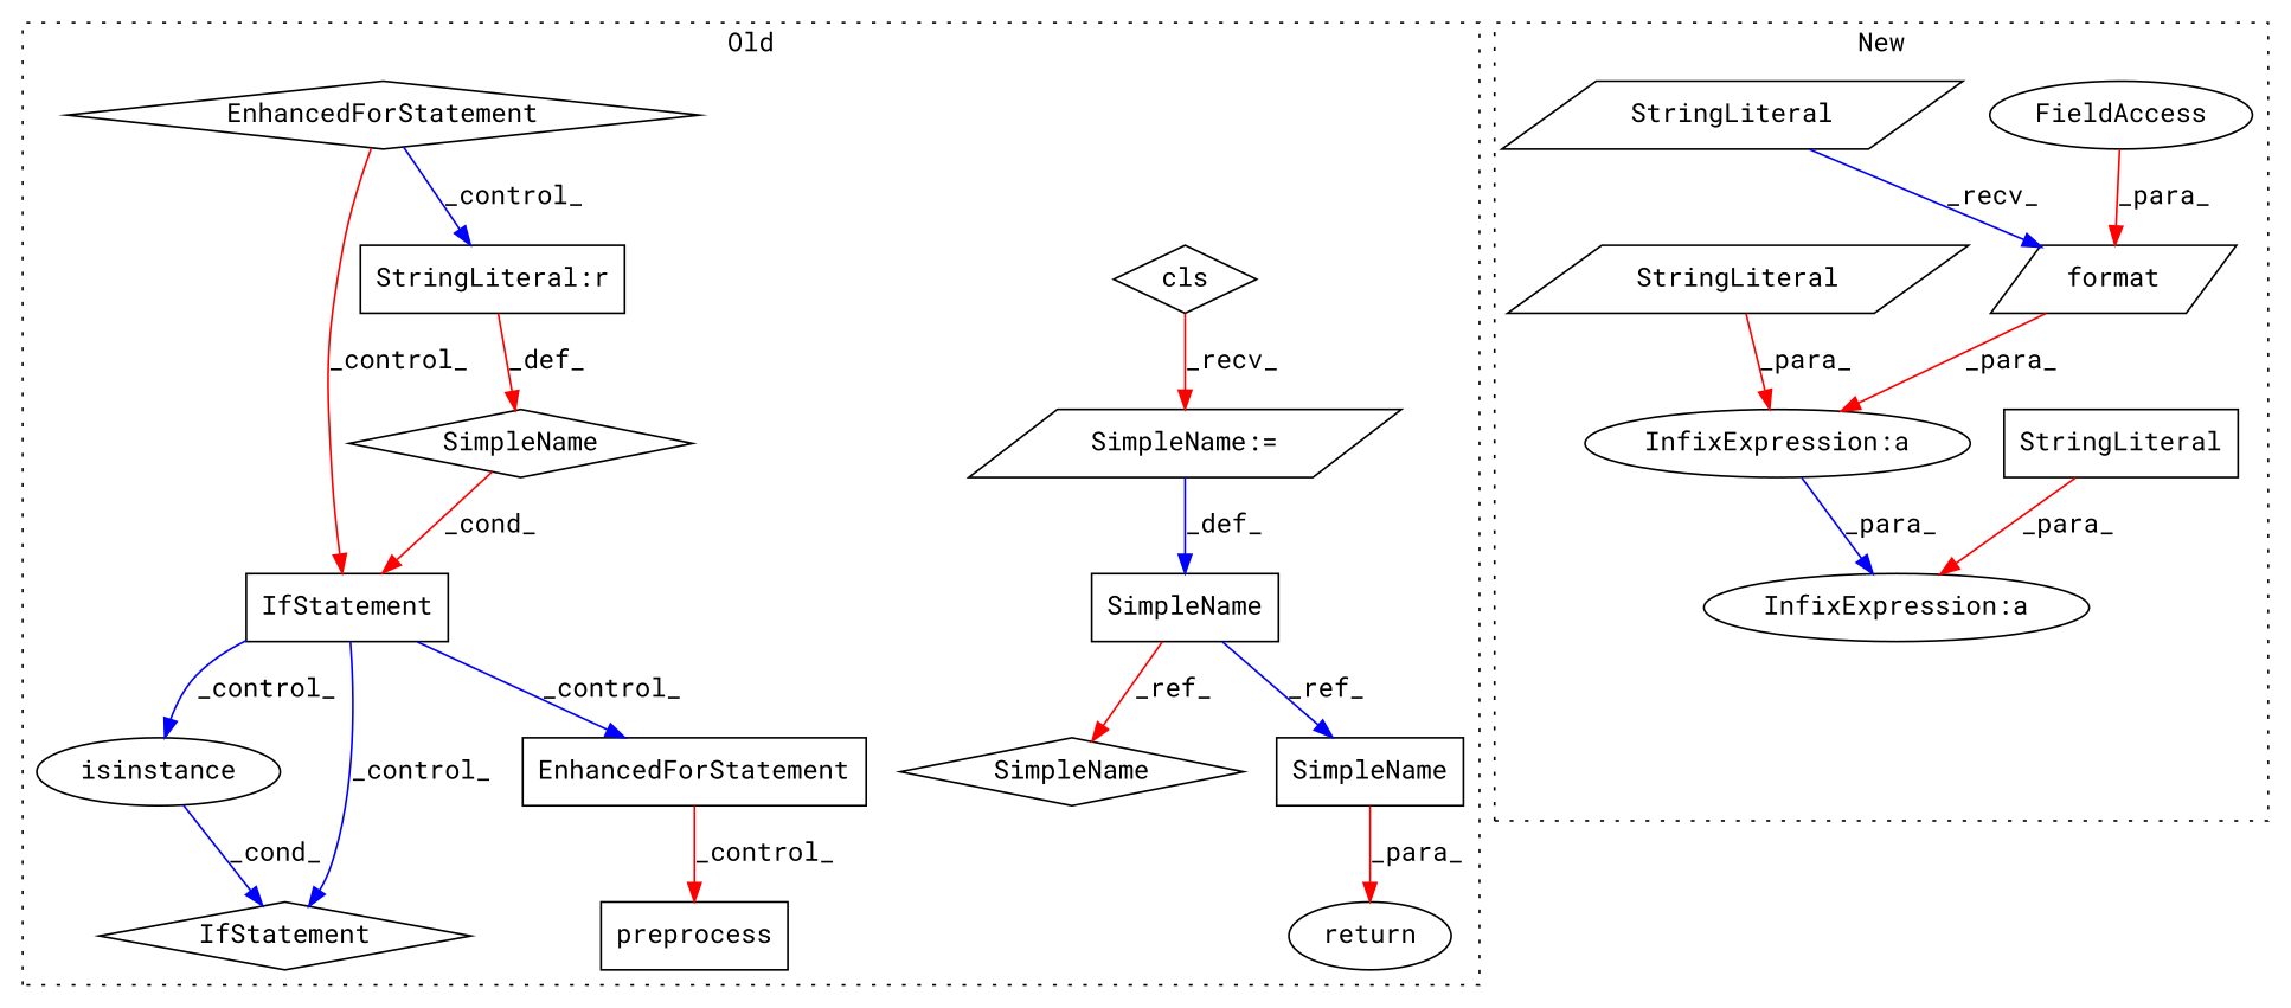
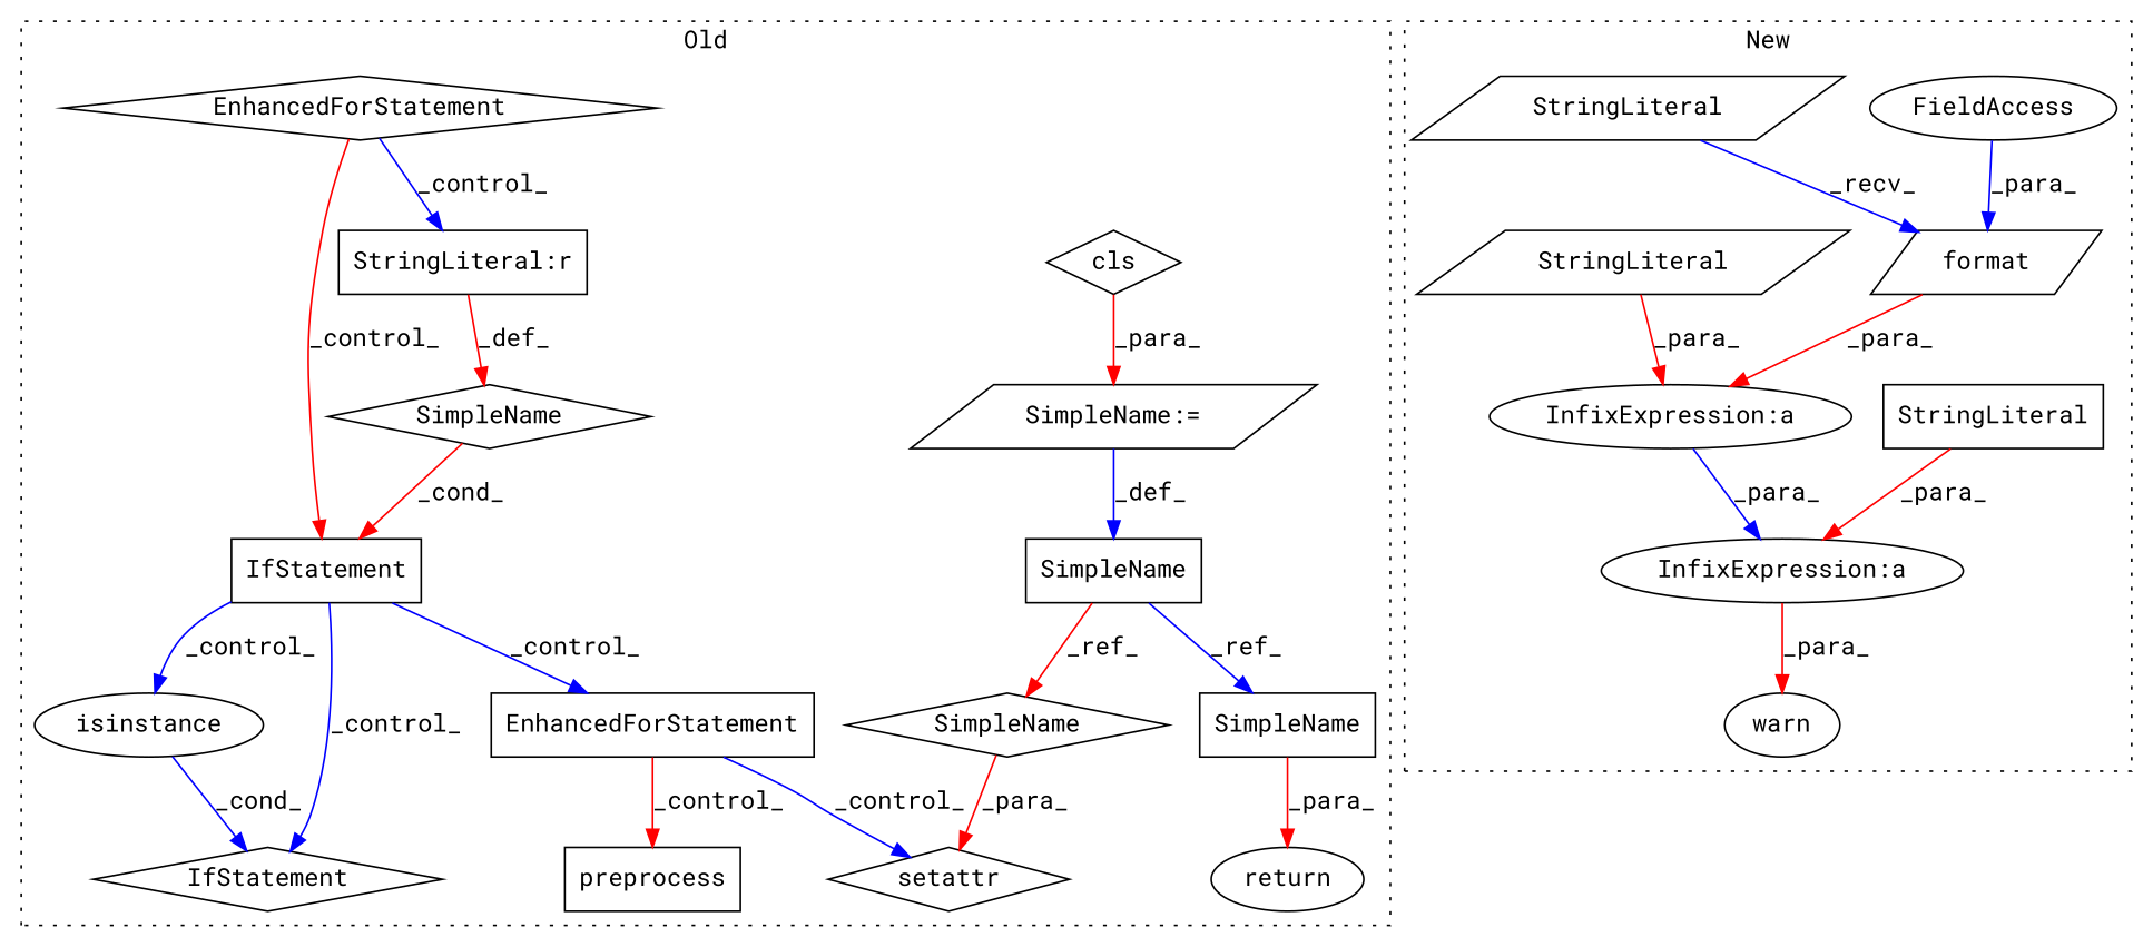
  digraph {
    fontname="Roboto Mono"
    node [a=32 fontname="Roboto Mono" l=2 shape=box]
    edge [color=red fontname="Roboto Mono"]
    n1 [l=5 label=cls s=2278 shape=diamond]
    n2 [a=41 l=7 label=return s=2843 shape=ellipse]
+   n3 [l="8,1" label=setattr s="2769,2812" shape=diamond]
    n4 [a=70 l="65,2" label=EnhancedForStatement s="2289,2379" shape=diamond]
    n5 [l="11,1" label=isinstance s="2555,2575" shape=ellipse]
    n6 [l="11,1" label=preprocess s="2791,2811"]
    n7 [a=70 l="61,2" label=EnhancedForStatement s="2630,2705"]
    n8 [a=25 l="4,2" label=IfStatement s="2550,2576" shape=diamond]
    n9 [a=42 label=SimpleName shape=diamond l=""]
    n10 [a=25 l="4,2" label=IfStatement s="2522,2538"]
    n11 [a=42 label=SimpleName s=2275]
    n12 [a=27 l=4 label="StringLiteral:r" s=2530]
    n13 [a=7 l=1 label="SimpleName:=" s=2277 shape=parallelogram]
    n14 [a=42 label=SimpleName s=2850]
    n15 [a=42 label=SimpleName s=2777 shape=diamond]
+   n16 [l="5,1" label=warn s="441,623" shape=ellipse]
    n17 [a=27 l=3 label="InfixExpression:a" s=551 shape=ellipse]
    n18 [a=27 l=3 label="InfixExpression:a" s=494 shape=ellipse]
    n19 [l="7,1" label=format s="463,493" shape=parallelogram]
    n20 [a=22 l=4 label=FieldAccess s=470 shape=ellipse]
    n21 [a=45 l=57 label=StringLiteral s=554]
    n22 [a=45 l=15 label=StringLiteral s=447 shape=parallelogram]
    n23 [a=45 l=53 label=StringLiteral s=497 shape=parallelogram]
    subgraph cluster_1 {
      label=Old
      style=dotted
      n1
      n2
+     n3
      n4
      n5
      n6
      n7
      n8
      n9
      n10
      n11
      n12
      n13
      n14
      n15
    }
    subgraph cluster_2 {
      label=New
      style=dotted
+     n16
      n17
      n18
      n19
      n20
      n21
      n22
      n23
    }
-   n1 -> n13 [label=_recv_]
+   n1 -> n13 [label=_para_]
    n4 -> n10 [label=_control_]
    n4 -> n12 [color=blue label=_control_]
    n5 -> n8 [color=blue label=_cond_]
+   n7 -> n3 [color=blue label=_control_]
    n7 -> n6 [label=_control_]
    n9 -> n10 [label=_cond_]
    n10 -> n5 [color=blue label=_control_]
    n10 -> n7 [color=blue label=_control_]
    n10 -> n8 [color=blue label=_control_]
    n11 -> n14 [color=blue label=_ref_]
    n11 -> n15 [label=_ref_]
    n12 -> n9 [label=_def_]
    n13 -> n11 [color=blue label=_def_]
    n14 -> n2 [label=_para_]
+   n15 -> n3 [label=_para_]
+   n17 -> n16 [label=_para_]
    n18 -> n17 [color=blue label=_para_]
    n19 -> n18 [label=_para_]
-   n20 -> n19 [label=_para_]
+   n20 -> n19 [color=blue label=_para_]
    n21 -> n17 [label=_para_]
    n22 -> n19 [color=blue label=_recv_]
    n23 -> n18 [label=_para_]
  }
